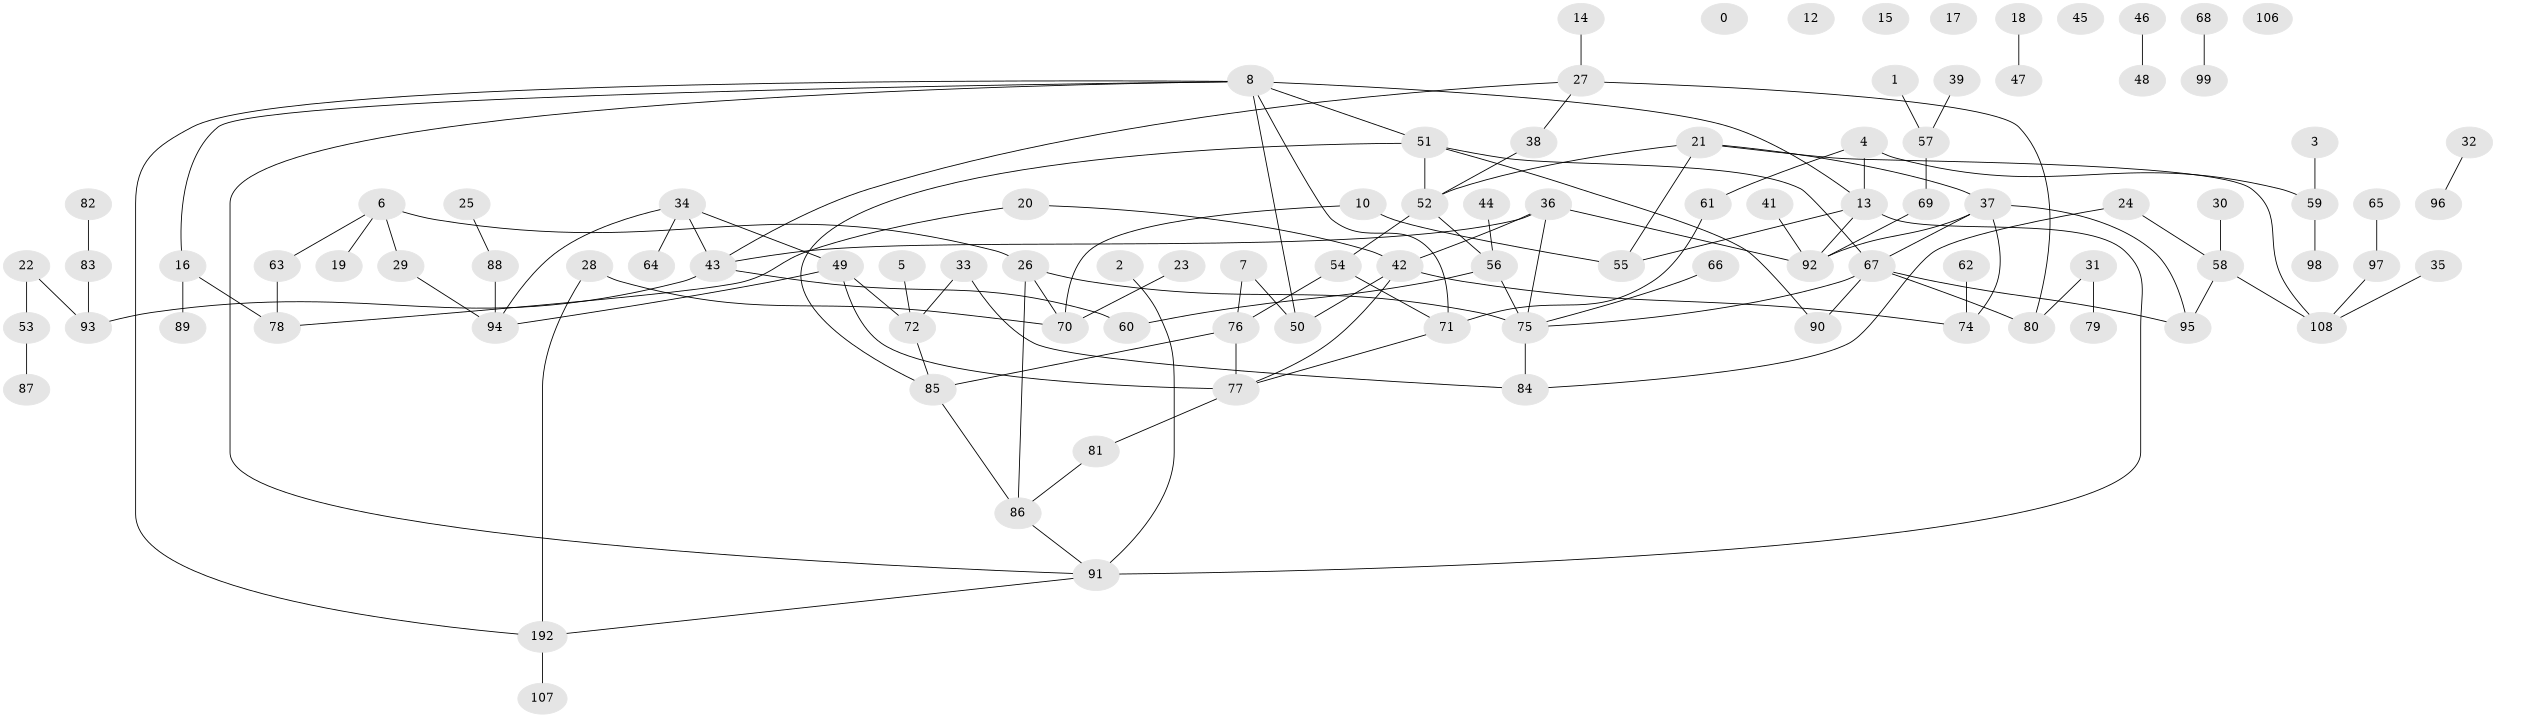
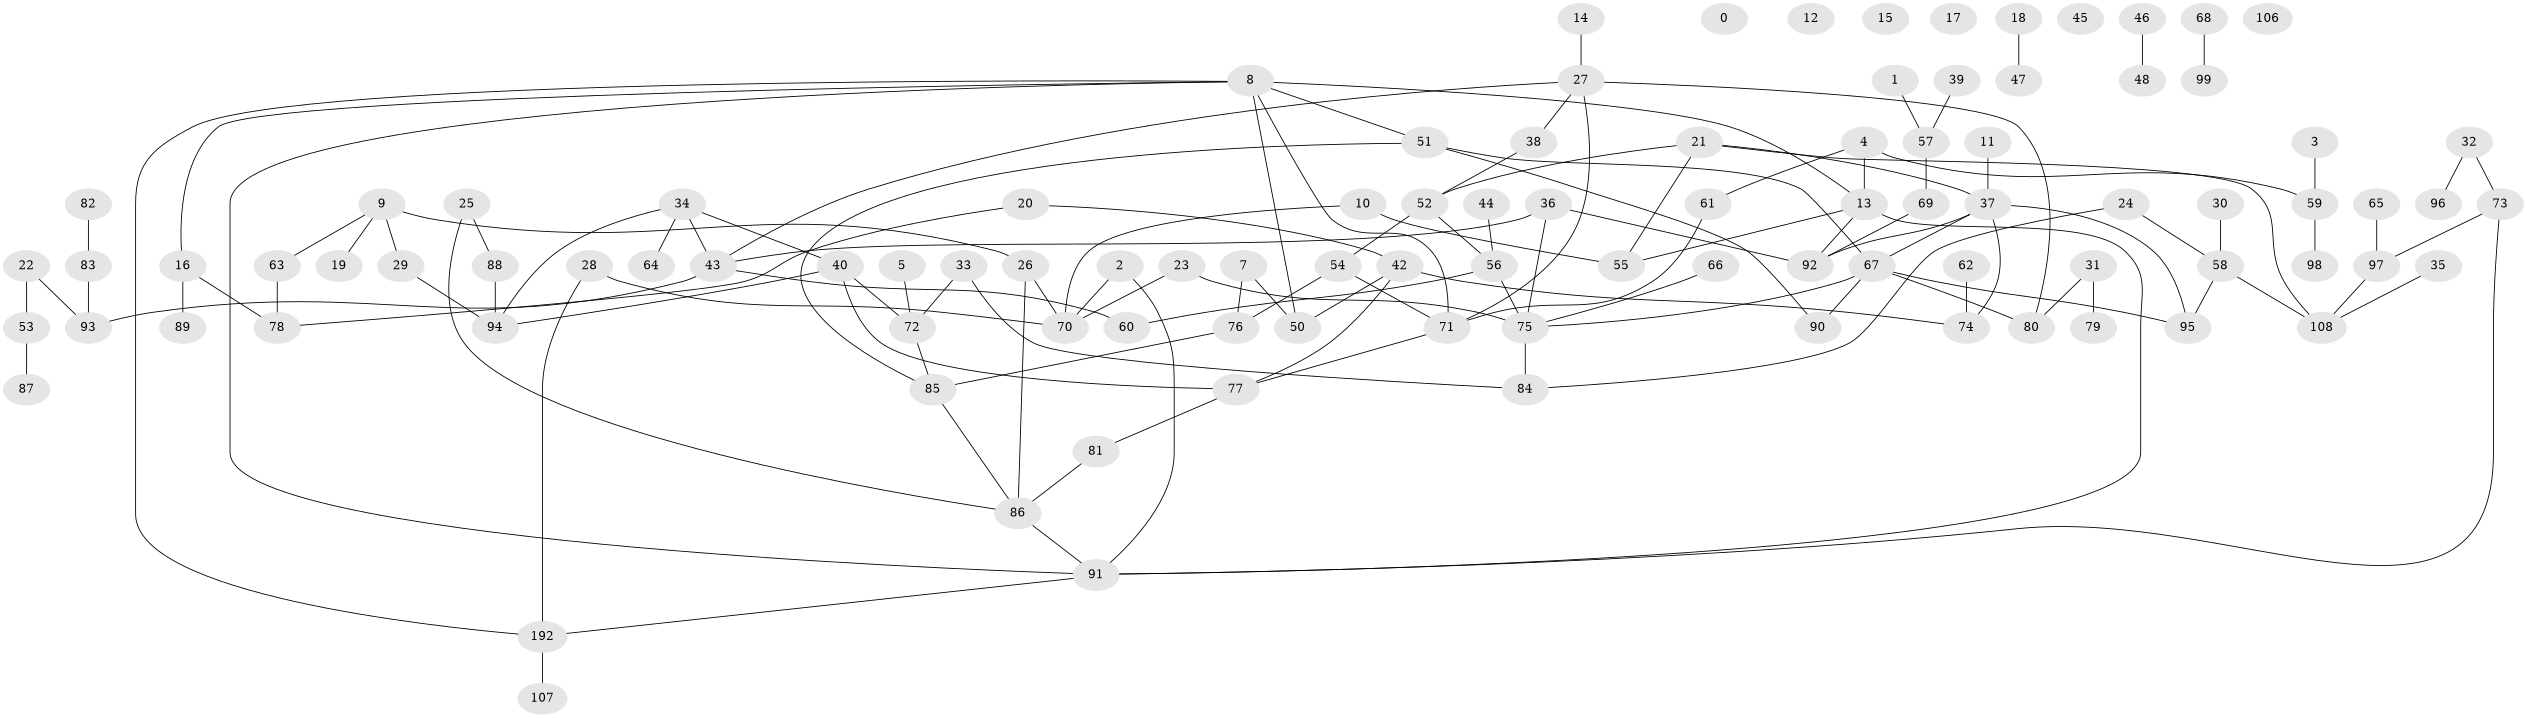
  graph {
    node [color=gray90 style=filled]
    1
    57
    69
    2
    70
    91
    n7 [label=192]
    3
    59
    28
    98
    4
    13
    61
    55
    92
    71
    5
    72
    85
    n21 [label=0]
    7
    50
    76
    77
    8
    16
    51
    78
    89
    52
    67
    90
    n34 [label=107]
-   9 [label=6]
+   9
    19
    26
    29
    63
    86
    75
    94
    10
+   11
    37
    74
    95
    12
    14
    27
    38
    43
    80
    15
    17
    18
    47
    20
    42
    21
    n61 [label=108]
    56
    54
    22
    53
    93
    87
    23
    24
    58
    84
    25
    88
    60
    30
    31
    79
    32
+   73
    96
    97
    33
    34
-   49
+   49 [label=40]
    64
    35
    36
    39
-   41
    81
    44
    45
    46
    48
    62
    65
    66
    68
    99
    82
    83
    n102 [label=106]
    1 -- 57
    57 -- 69
    69 -- 92
+   2 -- 70
    2 -- 91
    91 -- n7
    n7 -- n34
    3 -- 59
    59 -- 98
    28 -- 70
    28 -- n7
    4 -- 59
    4 -- 13
    4 -- 61
    13 -- 91
    13 -- 55
    13 -- 92
    61 -- 71
    71 -- 77
    5 -- 72
    72 -- 85
    85 -- 86
    7 -- 50
    7 -- 76
    76 -- 85
-   76 -- 77
    77 -- 81
    8 -- 91
    8 -- n7
    8 -- 13
    8 -- 71
    8 -- 50
    8 -- 16
    8 -- 51
    16 -- 78
    16 -- 89
    51 -- 85
-   51 -- 52
    51 -- 67
    51 -- 90
    52 -- 56
    52 -- 54
    67 -- 90
    67 -- 75
    67 -- 95
    67 -- 80
    9 -- 19
    9 -- 26
    9 -- 29
    9 -- 63
    26 -- 70
    26 -- 86
-   26 -- 75
+   23 -- 75
    29 -- 94
    63 -- 78
    86 -- 91
    75 -- 84
    10 -- 70
    10 -- 55
+   11 -- 37
    37 -- 92
    37 -- 67
    37 -- 74
    37 -- 95
    14 -- 27
+   27 -- 71
    27 -- 38
    27 -- 43
    27 -- 80
    38 -- 52
    43 -- 93
    43 -- 60
    18 -- 47
    20 -- 78
    20 -- 42
    42 -- 50
    42 -- 77
    42 -- 74
    21 -- 55
    21 -- 52
    21 -- 37
    21 -- n61
    56 -- 75
    56 -- 60
    54 -- 71
    54 -- 76
    22 -- 53
    22 -- 93
    53 -- 87
    23 -- 70
    24 -- 58
    24 -- 84
    58 -- 95
    58 -- n61
+   25 -- 86
    25 -- 88
    88 -- 94
    30 -- 58
    31 -- 80
    31 -- 79
+   32 -- 73
    32 -- 96
+   73 -- 91
+   73 -- 97
    97 -- n61
    33 -- 72
    33 -- 84
    34 -- 94
    34 -- 43
    34 -- 49
    34 -- 64
    49 -- 72
    49 -- 77
    49 -- 94
    35 -- n61
    36 -- 92
    36 -- 75
    36 -- 43
-   36 -- 42
    39 -- 57
-   41 -- 92
    81 -- 86
    44 -- 56
    46 -- 48
    62 -- 74
    65 -- 97
    66 -- 75
    68 -- 99
    82 -- 83
    83 -- 93
  }
